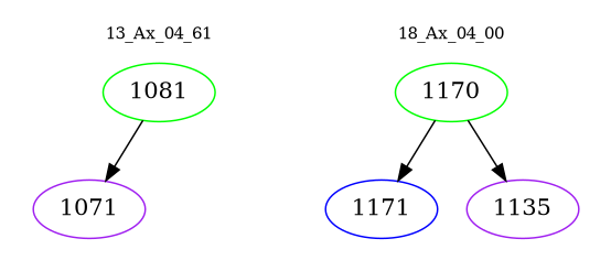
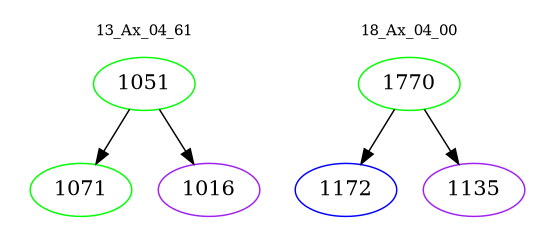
  digraph {
    node [color=purple]
    edge [color=black]
-   n1 [color=green label=1081]
-   n2 [label=1071]
-   n4 [color=green label=1170]
-   n5 [color=blue label=1171]
+   n1 [color=green label=1051]
+   n2 [color=green label=1071]
+   n3 [label=1016]
+   n4 [color=green label=1770]
+   n5 [color=blue label=1172]
    n6 [label=1135]
    subgraph cluster_1 {
      color=white
      fontsize=10
      label="13_Ax_04_61"
      n1
      n2
+     n3
    }
    subgraph cluster_2 {
      color=white
      fontsize=10
      label="18_Ax_04_00"
      n4
      n5
      n6
    }
    n1 -> n2
+   n1 -> n3
    n4 -> n5
    n4 -> n6
  }
